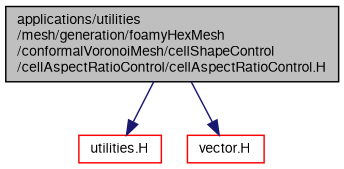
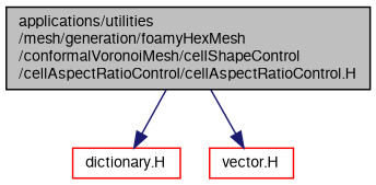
  digraph {
    node [color=red fontname=FreeSans fontsize=10 shape=record]
    edge [color=midnightblue fontname=FreeSans fontsize=10 labelfontname=FreeSans labelfontsize=10 style=solid]
    n1 [color=black fillcolor=grey75 fontcolor=black height=0.2 label="applications/utilities\l/mesh/generation/foamyHexMesh\l/conformalVoronoiMesh/cellShapeControl\l/cellAspectRatioControl/cellAspectRatioControl.H" style=filled width=0.4]
-   n2 [height=0.2 label="utilities.H" width=0.4]
+   n2 [height=0.2 label="dictionary.H" width=0.4]
    n3 [height=0.2 label="vector.H" width=0.4]
    n1 -> n2
    n1 -> n3
  }
